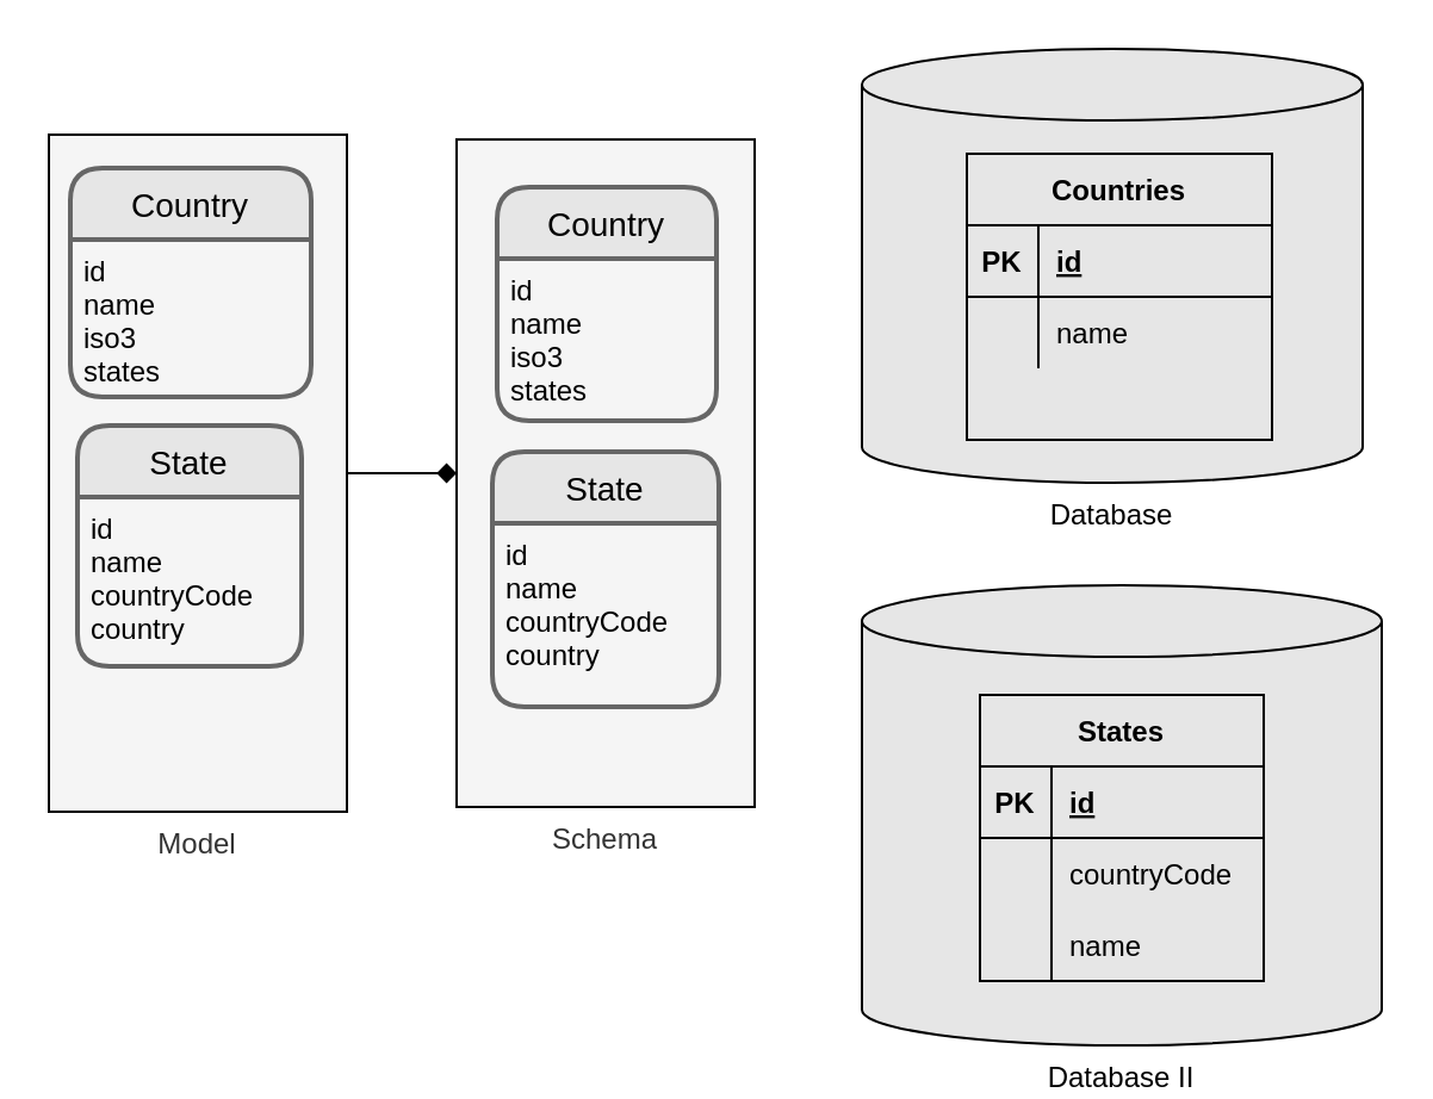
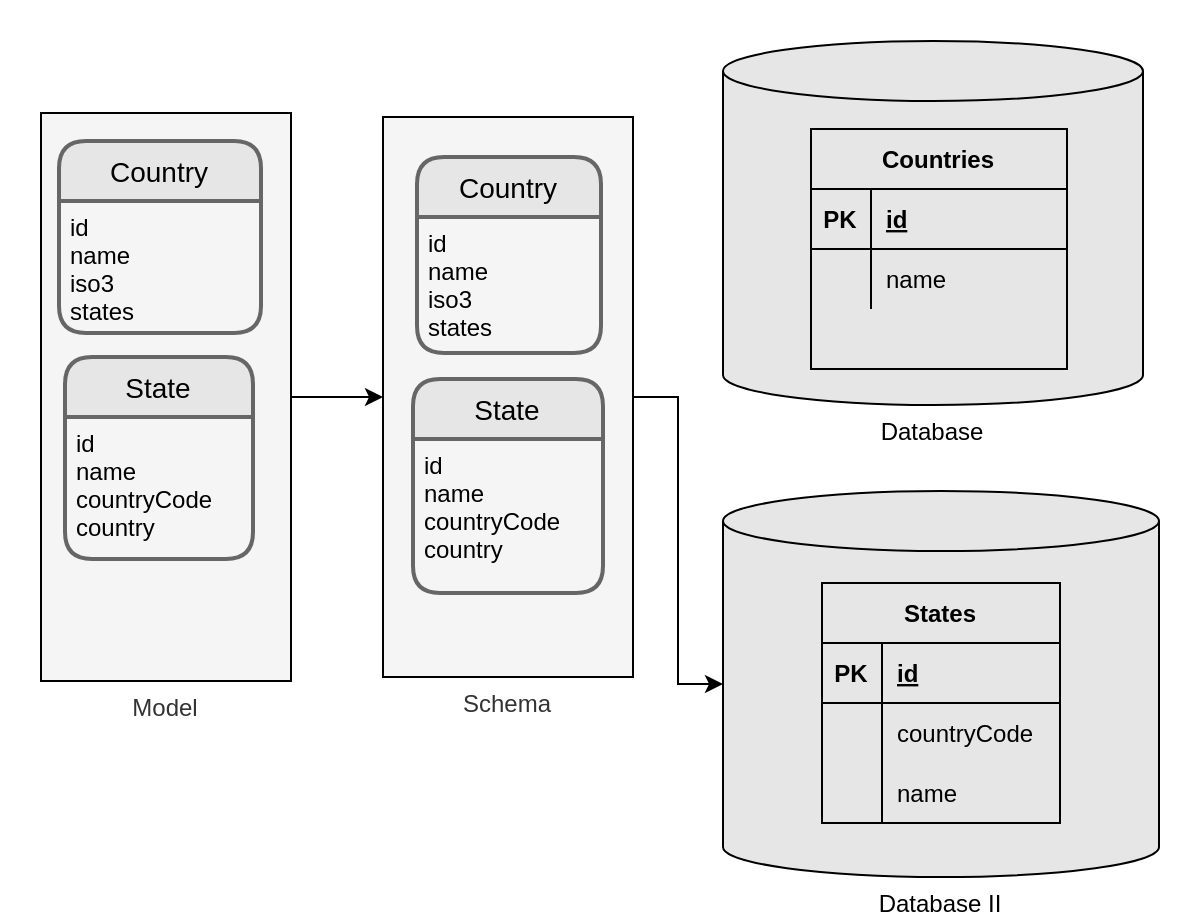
  <mxCell id="0" value="" />
  <mxCell id="1" parent="0" />
- <mxCell id="2" style="edgeStyle=orthogonalEdgeStyle;rounded=0;orthogonalLoop=1;jettySize=auto;html=1;entryX=0;entryY=0.5;entryDx=0;entryDy=0;fontColor=#000000;strokeColor=#000000;endArrow=diamond;" parent="1" source="3" target="19" edge="1"><mxGeometry relative="1" as="geometry" /></mxCell>
+ <mxCell id="2" style="edgeStyle=orthogonalEdgeStyle;rounded=0;orthogonalLoop=1;jettySize=auto;html=1;entryX=0;entryY=0.5;entryDx=0;entryDy=0;fontColor=#000000;strokeColor=#000000;" parent="1" source="3" target="19" edge="1"><mxGeometry relative="1" as="geometry" /></mxCell>
  <mxCell id="3" value="Model" style="rounded=0;whiteSpace=wrap;html=1;labelBackgroundColor=none;sketch=0;fillColor=#f5f5f5;fontColor=#333333;strokeColor=#000000;labelPosition=center;verticalLabelPosition=bottom;align=center;verticalAlign=top;" parent="1" vertex="1"><mxGeometry x="20" y="56" width="125" height="284" as="geometry" /></mxCell>
  <mxCell id="4" value="Database" style="shape=cylinder3;whiteSpace=wrap;html=1;boundedLbl=1;backgroundOutline=1;size=15;fillColor=#E6E6E6;strokeColor=#000000;labelPosition=center;verticalLabelPosition=bottom;align=center;verticalAlign=top;fontColor=#000000;" parent="1" vertex="1"><mxGeometry x="361" y="20" width="210" height="182" as="geometry" /></mxCell>
  <mxCell id="5" value="Country" style="swimlane;childLayout=stackLayout;horizontal=1;startSize=30;horizontalStack=0;rounded=1;fontSize=14;fontStyle=0;strokeWidth=2;resizeParent=0;resizeLast=1;shadow=0;dashed=0;align=center;fontColor=#000000;fillColor=#E6E6E6;strokeColor=#666666;" parent="1" vertex="1"><mxGeometry x="29" y="70" width="101" height="96" as="geometry" /></mxCell>
  <mxCell id="6" value="id&#10;name&#10;iso3&#10;states" style="align=left;strokeColor=none;fillColor=none;spacingLeft=4;fontSize=12;verticalAlign=top;resizable=0;rotatable=0;part=1;fontColor=#000000;" parent="5" vertex="1"><mxGeometry y="30" width="101" height="66" as="geometry" /></mxCell>
  <mxCell id="7" value="State" style="swimlane;childLayout=stackLayout;horizontal=1;startSize=30;horizontalStack=0;rounded=1;fontSize=14;fontStyle=0;strokeWidth=2;resizeParent=0;resizeLast=1;shadow=0;dashed=0;align=center;fontColor=#000000;fillColor=#E6E6E6;strokeColor=#666666;" parent="1" vertex="1"><mxGeometry x="32" y="178" width="94" height="101" as="geometry" /></mxCell>
  <mxCell id="8" value="id&#10;name&#10;countryCode&#10;country" style="align=left;strokeColor=none;fillColor=none;spacingLeft=4;fontSize=12;verticalAlign=top;resizable=0;rotatable=0;part=1;fontColor=#000000;" parent="7" vertex="1"><mxGeometry y="30" width="94" height="71" as="geometry" /></mxCell>
  <mxCell id="9" value="Countries" style="shape=table;startSize=30;container=1;collapsible=1;childLayout=tableLayout;fixedRows=1;rowLines=0;fontStyle=1;align=center;resizeLast=1;fontColor=#000000;strokeColor=#000000;fillColor=#E6E6E6;" parent="1" vertex="1"><mxGeometry x="405" y="64" width="128" height="120" as="geometry" /></mxCell>
  <mxCell id="10" value="" style="shape=partialRectangle;collapsible=0;dropTarget=0;pointerEvents=0;fillColor=none;top=0;left=0;bottom=1;right=0;points=[[0,0.5],[1,0.5]];portConstraint=eastwest;" parent="9" vertex="1"><mxGeometry y="30" width="128" height="30" as="geometry" /></mxCell>
  <mxCell id="11" value="PK" style="shape=partialRectangle;connectable=0;fillColor=none;top=0;left=0;bottom=0;right=0;fontStyle=1;overflow=hidden;fontColor=#000000;" parent="10" vertex="1"><mxGeometry width="30" height="30" as="geometry" /></mxCell>
  <mxCell id="12" value="id" style="shape=partialRectangle;connectable=0;fillColor=none;top=0;left=0;bottom=0;right=0;align=left;spacingLeft=6;fontStyle=5;overflow=hidden;fontColor=#000000;" parent="10" vertex="1"><mxGeometry x="30" width="98" height="30" as="geometry" /></mxCell>
  <mxCell id="13" value="" style="shape=partialRectangle;collapsible=0;dropTarget=0;pointerEvents=0;fillColor=none;top=0;left=0;bottom=0;right=0;points=[[0,0.5],[1,0.5]];portConstraint=eastwest;" parent="9" vertex="1"><mxGeometry y="60" width="128" height="30" as="geometry" /></mxCell>
  <mxCell id="14" value="" style="shape=partialRectangle;connectable=0;fillColor=none;top=0;left=0;bottom=0;right=0;editable=1;overflow=hidden;" parent="13" vertex="1"><mxGeometry width="30" height="30" as="geometry" /></mxCell>
  <mxCell id="15" value="name" style="shape=partialRectangle;connectable=0;fillColor=none;top=0;left=0;bottom=0;right=0;align=left;spacingLeft=6;overflow=hidden;fontColor=#000000;" parent="13" vertex="1"><mxGeometry x="30" width="98" height="30" as="geometry" /></mxCell>
  <mxCell id="16" value="" style="shape=partialRectangle;collapsible=0;dropTarget=0;pointerEvents=0;fillColor=none;top=0;left=0;bottom=0;right=0;points=[[0,0.5],[1,0.5]];portConstraint=eastwest;" vertex="1" parent="9"><mxGeometry y="90" width="128" height="30" as="geometry" /></mxCell>
  <mxCell id="17" value="" style="shape=partialRectangle;connectable=0;fillColor=none;top=0;left=0;bottom=0;right=0;editable=1;overflow=hidden;" vertex="1" parent="16"><mxGeometry width="30" height="30" as="geometry" /></mxCell>
+ <mxCell id="18" style="edgeStyle=orthogonalEdgeStyle;rounded=0;orthogonalLoop=1;jettySize=auto;html=1;entryX=0;entryY=0.5;entryDx=0;entryDy=0;entryPerimeter=0;strokeColor=#000000;" parent="1" source="19" target="24" edge="1"><mxGeometry relative="1" as="geometry" /></mxCell>
  <mxCell id="19" value="Schema" style="rounded=0;whiteSpace=wrap;html=1;labelBackgroundColor=none;sketch=0;fillColor=#f5f5f5;fontColor=#333333;strokeColor=#000000;labelPosition=center;verticalLabelPosition=bottom;align=center;verticalAlign=top;" parent="1" vertex="1"><mxGeometry x="191" y="58" width="125" height="280" as="geometry" /></mxCell>
  <mxCell id="20" value="Country" style="swimlane;childLayout=stackLayout;horizontal=1;startSize=30;horizontalStack=0;rounded=1;fontSize=14;fontStyle=0;strokeWidth=2;resizeParent=0;resizeLast=1;shadow=0;dashed=0;align=center;fontColor=#000000;fillColor=#E6E6E6;strokeColor=#666666;" parent="1" vertex="1"><mxGeometry x="208" y="78" width="92" height="98" as="geometry" /></mxCell>
  <mxCell id="21" value="id&#10;name&#10;iso3&#10;states" style="align=left;strokeColor=none;fillColor=none;spacingLeft=4;fontSize=12;verticalAlign=top;resizable=0;rotatable=0;part=1;fontColor=#000000;" parent="20" vertex="1"><mxGeometry y="30" width="92" height="68" as="geometry" /></mxCell>
  <mxCell id="22" value="State" style="swimlane;childLayout=stackLayout;horizontal=1;startSize=30;horizontalStack=0;rounded=1;fontSize=14;fontStyle=0;strokeWidth=2;resizeParent=0;resizeLast=1;shadow=0;dashed=0;align=center;fontColor=#000000;fillColor=#E6E6E6;strokeColor=#666666;" parent="1" vertex="1"><mxGeometry x="206" y="189" width="95" height="107" as="geometry" /></mxCell>
  <mxCell id="23" value="id&#10;name&#10;countryCode&#10;country" style="align=left;strokeColor=none;fillColor=none;spacingLeft=4;fontSize=12;verticalAlign=top;resizable=0;rotatable=0;part=1;fontColor=#000000;" parent="22" vertex="1"><mxGeometry y="30" width="95" height="77" as="geometry" /></mxCell>
  <mxCell id="24" value="Database II" style="shape=cylinder3;whiteSpace=wrap;html=1;boundedLbl=1;backgroundOutline=1;size=15;fillColor=#E6E6E6;strokeColor=#000000;labelPosition=center;verticalLabelPosition=bottom;align=center;verticalAlign=top;fontColor=#000000;" parent="1" vertex="1"><mxGeometry x="361" y="245" width="218" height="193" as="geometry" /></mxCell>
  <mxCell id="25" value="States" style="shape=table;startSize=30;container=1;collapsible=1;childLayout=tableLayout;fixedRows=1;rowLines=0;fontStyle=1;align=center;resizeLast=1;fontColor=#000000;strokeColor=#000000;fillColor=#E6E6E6;" parent="1" vertex="1"><mxGeometry x="410.5" y="291" width="119" height="120" as="geometry" /></mxCell>
  <mxCell id="26" value="" style="shape=partialRectangle;collapsible=0;dropTarget=0;pointerEvents=0;fillColor=none;top=0;left=0;bottom=1;right=0;points=[[0,0.5],[1,0.5]];portConstraint=eastwest;" parent="25" vertex="1"><mxGeometry y="30" width="119" height="30" as="geometry" /></mxCell>
  <mxCell id="27" value="PK" style="shape=partialRectangle;connectable=0;fillColor=none;top=0;left=0;bottom=0;right=0;fontStyle=1;overflow=hidden;fontColor=#000000;" parent="26" vertex="1"><mxGeometry width="30" height="30" as="geometry" /></mxCell>
  <mxCell id="28" value="id" style="shape=partialRectangle;connectable=0;fillColor=none;top=0;left=0;bottom=0;right=0;align=left;spacingLeft=6;fontStyle=5;overflow=hidden;fontColor=#000000;" parent="26" vertex="1"><mxGeometry x="30" width="89" height="30" as="geometry" /></mxCell>
  <mxCell id="29" value="" style="shape=partialRectangle;collapsible=0;dropTarget=0;pointerEvents=0;fillColor=none;top=0;left=0;bottom=0;right=0;points=[[0,0.5],[1,0.5]];portConstraint=eastwest;fontColor=#000000;" parent="25" vertex="1"><mxGeometry y="60" width="119" height="30" as="geometry" /></mxCell>
  <mxCell id="30" value="" style="shape=partialRectangle;connectable=0;fillColor=none;top=0;left=0;bottom=0;right=0;editable=1;overflow=hidden;fontColor=#000000;" parent="29" vertex="1"><mxGeometry width="30" height="30" as="geometry" /></mxCell>
  <mxCell id="31" value="countryCode" style="shape=partialRectangle;connectable=0;fillColor=none;top=0;left=0;bottom=0;right=0;align=left;spacingLeft=6;overflow=hidden;fontColor=#000000;" parent="29" vertex="1"><mxGeometry x="30" width="89" height="30" as="geometry" /></mxCell>
  <mxCell id="32" value="" style="shape=partialRectangle;collapsible=0;dropTarget=0;pointerEvents=0;fillColor=none;top=0;left=0;bottom=0;right=0;points=[[0,0.5],[1,0.5]];portConstraint=eastwest;" parent="25" vertex="1"><mxGeometry y="90" width="119" height="30" as="geometry" /></mxCell>
  <mxCell id="33" value="" style="shape=partialRectangle;connectable=0;fillColor=none;top=0;left=0;bottom=0;right=0;editable=1;overflow=hidden;" parent="32" vertex="1"><mxGeometry width="30" height="30" as="geometry" /></mxCell>
  <mxCell id="34" value="name" style="shape=partialRectangle;connectable=0;fillColor=none;top=0;left=0;bottom=0;right=0;align=left;spacingLeft=6;overflow=hidden;fontColor=#000000;" parent="32" vertex="1"><mxGeometry x="30" width="89" height="30" as="geometry" /></mxCell>
